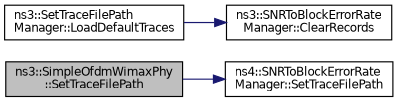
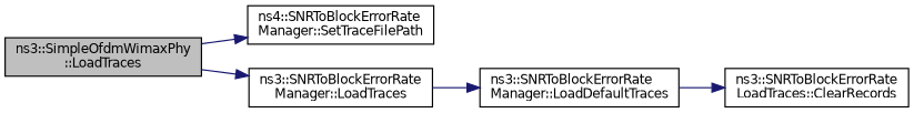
  digraph {
    rankdir=LR
    node [color=black fillcolor=white fontname=Helvetica fontsize=10 shape=record style=filled]
    edge [color=midnightblue fontname=Helvetica fontsize=10 labelfontname=Helvetica labelfontsize=10 style=solid]
-   n1 [fillcolor=grey75 fontcolor=black height=0.2 label="ns3::SimpleOfdmWimaxPhy\l::SetTraceFilePath" width=0.4]
+   n1 [fillcolor=grey75 fontcolor=black height=0.2 label="ns3::SimpleOfdmWimaxPhy\l::LoadTraces" width=0.4]
    n2 [height=0.2 label="ns4::SNRToBlockErrorRate\lManager::SetTraceFilePath" width=0.4]
-   n4 [height=0.2 label="ns3::SetTraceFilePath\lManager::LoadDefaultTraces" width=0.4]
-   n5 [height=0.2 label="ns3::SNRToBlockErrorRate\lManager::ClearRecords" width=0.4]
+   n3 [height=0.2 label="ns3::SNRToBlockErrorRate\lManager::LoadTraces" width=0.4]
+   n4 [height=0.2 label="ns3::SNRToBlockErrorRate\lManager::LoadDefaultTraces" width=0.4]
+   n5 [height=0.2 label="ns3::SNRToBlockErrorRate\lLoadTraces::ClearRecords" width=0.4]
    n1 -> n2
+   n1 -> n3
+   n3 -> n4
    n4 -> n5
  }
